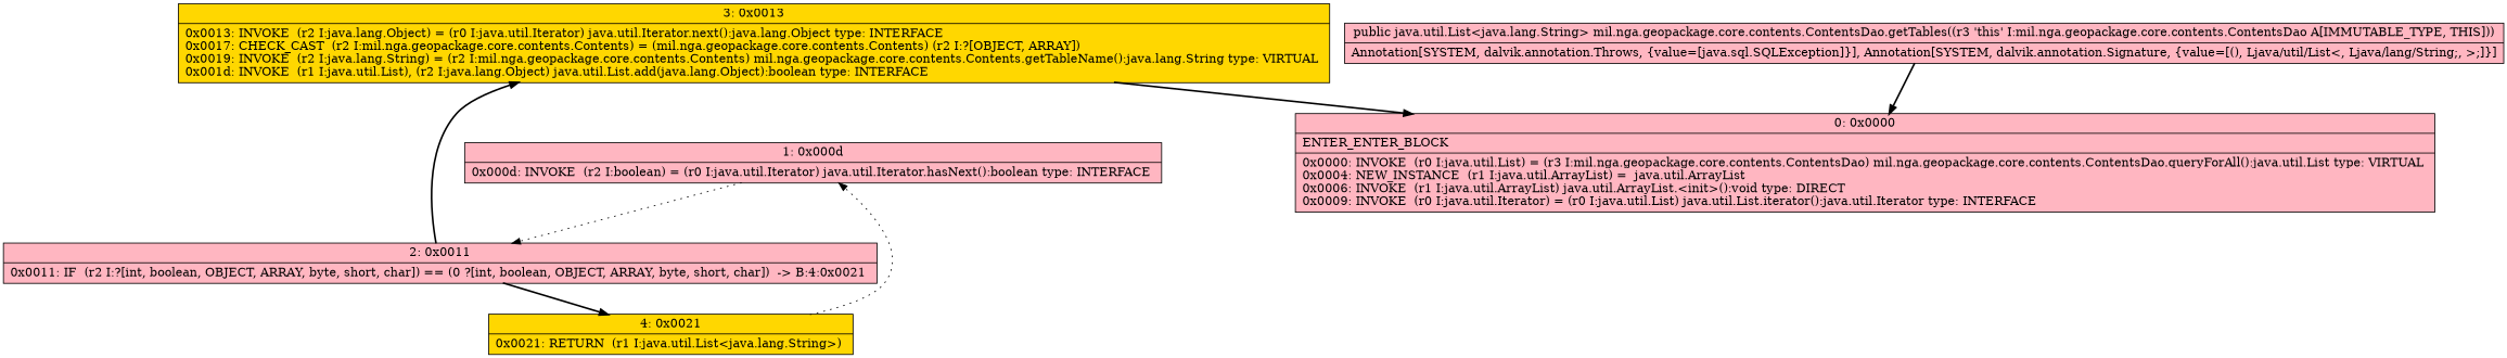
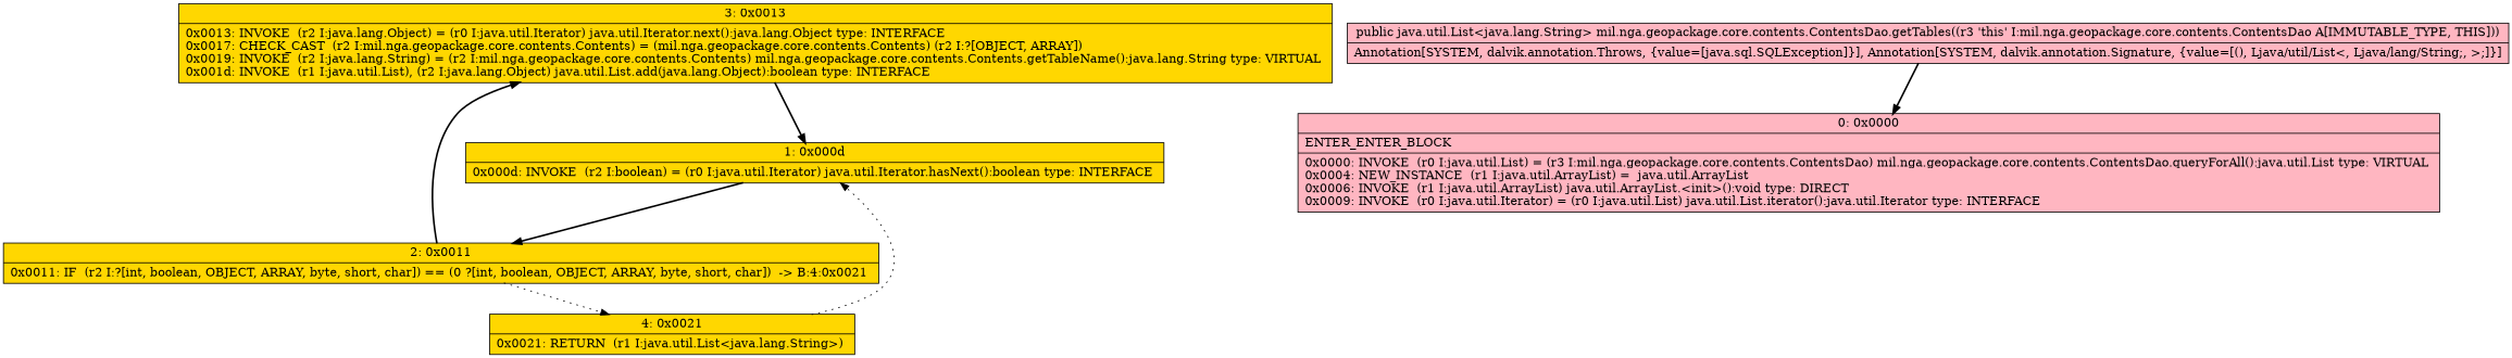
  digraph {
    fontname="DejaVu Serif"
    node [fillcolor=lightpink fontname="DejaVu Serif" shape=record style=filled]
    edge [fontname="DejaVu Serif" style=bold]
    n1 [label="{0\:\ 0x0000|ENTER_ENTER_BLOCK\l|0x0000: INVOKE  (r0 I:java.util.List) = (r3 I:mil.nga.geopackage.core.contents.ContentsDao) mil.nga.geopackage.core.contents.ContentsDao.queryForAll():java.util.List type: VIRTUAL \l0x0004: NEW_INSTANCE  (r1 I:java.util.ArrayList) =  java.util.ArrayList \l0x0006: INVOKE  (r1 I:java.util.ArrayList) java.util.ArrayList.\<init\>():void type: DIRECT \l0x0009: INVOKE  (r0 I:java.util.Iterator) = (r0 I:java.util.List) java.util.List.iterator():java.util.Iterator type: INTERFACE \l}"]
-   n2 [label="{1\:\ 0x000d|0x000d: INVOKE  (r2 I:boolean) = (r0 I:java.util.Iterator) java.util.Iterator.hasNext():boolean type: INTERFACE \l}"]
-   n3 [label="{2\:\ 0x0011|0x0011: IF  (r2 I:?[int, boolean, OBJECT, ARRAY, byte, short, char]) == (0 ?[int, boolean, OBJECT, ARRAY, byte, short, char])  \-\> B:4:0x0021 \l}"]
+   n2 [fillcolor=gold label="{1\:\ 0x000d|0x000d: INVOKE  (r2 I:boolean) = (r0 I:java.util.Iterator) java.util.Iterator.hasNext():boolean type: INTERFACE \l}"]
+   n3 [fillcolor=gold label="{2\:\ 0x0011|0x0011: IF  (r2 I:?[int, boolean, OBJECT, ARRAY, byte, short, char]) == (0 ?[int, boolean, OBJECT, ARRAY, byte, short, char])  \-\> B:4:0x0021 \l}"]
    n4 [fillcolor=gold label="{3\:\ 0x0013|0x0013: INVOKE  (r2 I:java.lang.Object) = (r0 I:java.util.Iterator) java.util.Iterator.next():java.lang.Object type: INTERFACE \l0x0017: CHECK_CAST  (r2 I:mil.nga.geopackage.core.contents.Contents) = (mil.nga.geopackage.core.contents.Contents) (r2 I:?[OBJECT, ARRAY]) \l0x0019: INVOKE  (r2 I:java.lang.String) = (r2 I:mil.nga.geopackage.core.contents.Contents) mil.nga.geopackage.core.contents.Contents.getTableName():java.lang.String type: VIRTUAL \l0x001d: INVOKE  (r1 I:java.util.List), (r2 I:java.lang.Object) java.util.List.add(java.lang.Object):boolean type: INTERFACE \l}"]
    n5 [fillcolor=gold label="{4\:\ 0x0021|0x0021: RETURN  (r1 I:java.util.List\<java.lang.String\>) \l}"]
    n6 [label="{public java.util.List\<java.lang.String\> mil.nga.geopackage.core.contents.ContentsDao.getTables((r3 'this' I:mil.nga.geopackage.core.contents.ContentsDao A[IMMUTABLE_TYPE, THIS]))  | Annotation[SYSTEM, dalvik.annotation.Throws, \{value=[java.sql.SQLException]\}], Annotation[SYSTEM, dalvik.annotation.Signature, \{value=[(), Ljava\/util\/List\<, Ljava\/lang\/String;, \>;]\}]\l}"]
-   n2 -> n3 [style=dotted]
+   n2 -> n3
    n3 -> n4
-   n3 -> n5
-   n4 -> n1
+   n3 -> n5 [style=dotted]
+   n4 -> n2
    n5 -> n2 [style=dotted]
    n6 -> n1
  }
